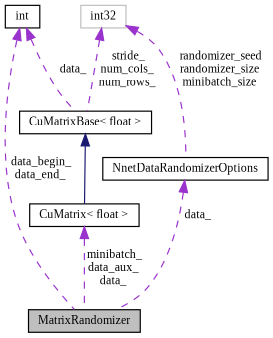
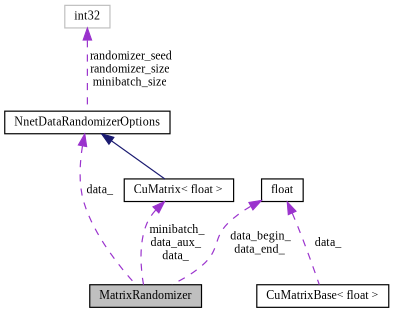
  digraph {
    fontname="Liberation Serif"
    node [color=black fillcolor=white fontname="Liberation Serif" fontsize=10 shape=record style=filled]
    edge [color=darkorchid3 dir=back fontname="Liberation Serif" fontsize=10 labelfontname=Helvetica labelfontsize=10 style=dashed]
    n1 [fillcolor=grey75 fontcolor=black height=0.2 label=MatrixRandomizer width=0.4]
    n2 [height=0.2 label="CuMatrix\< float \>" width=0.4]
    n3 [height=0.2 label="CuMatrixBase\< float \>" width=0.4]
-   n4 [height=0.2 label=int width=0.4]
+   n4 [height=0.2 label=float width=0.4]
    n5 [color=grey75 height=0.2 label=int32 width=0.4]
    n6 [height=0.2 label=NnetDataRandomizerOptions width=0.4]
    n2 -> n1 [label=" minibatch_\ndata_aux_\ndata_"]
-   n3 -> n2 [color=midnightblue style=solid]
+   n6 -> n2 [color=midnightblue style=solid]
    n4 -> n1 [label=" data_begin_\ndata_end_"]
    n4 -> n3 [label=" data_"]
-   n5 -> n3 [label=" stride_\nnum_cols_\nnum_rows_"]
    n5 -> n6 [label=" randomizer_seed\nrandomizer_size\nminibatch_size"]
    n6 -> n1 [label=" data_"]
  }
